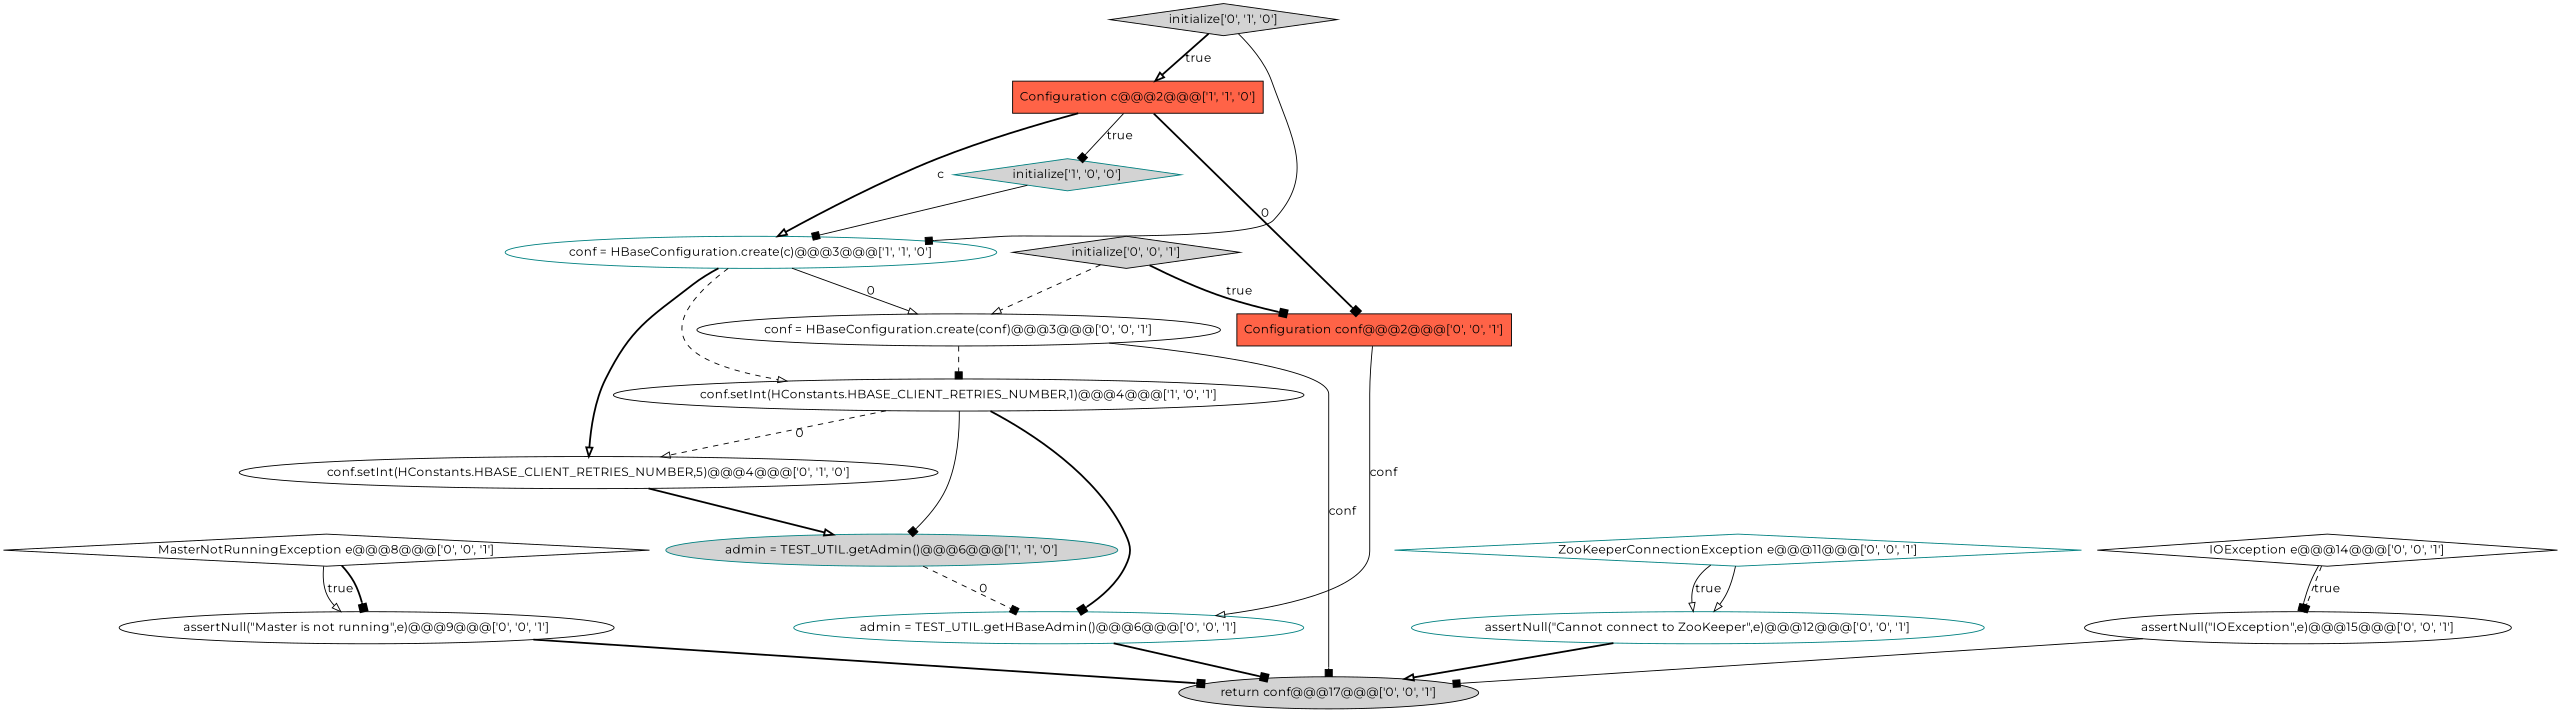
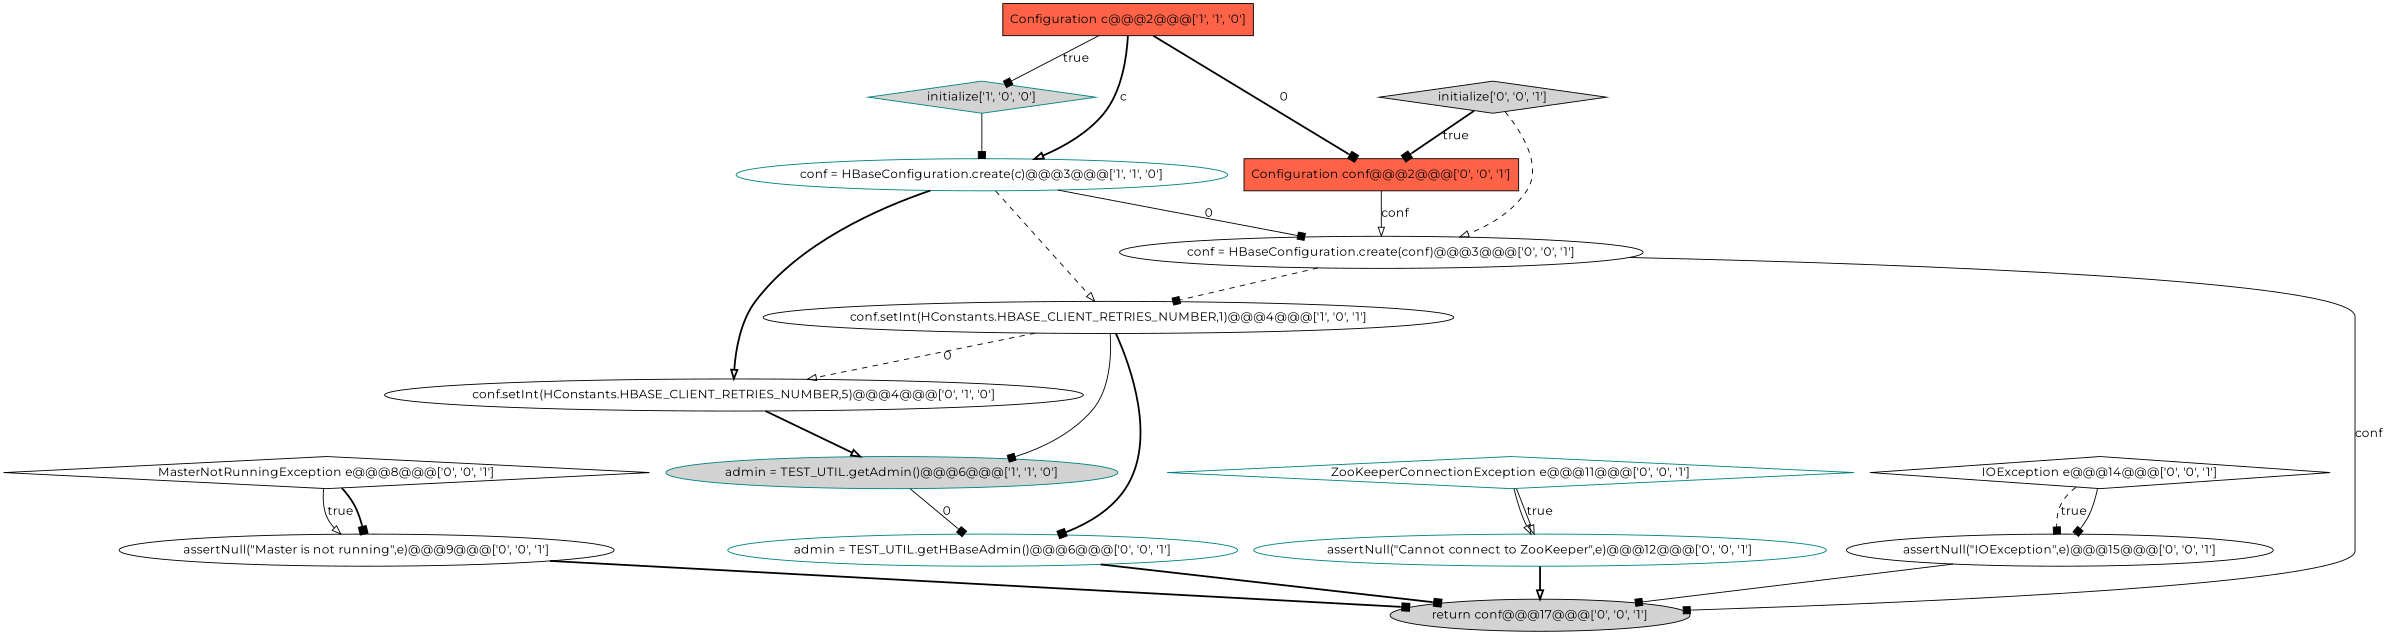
  digraph {
    fontname=Montserrat
    node [color=black fillcolor=white fontname=Montserrat shape=ellipse style=filled]
    edge [arrowhead=box fontname=Montserrat style=solid]
    n1 [label="assertNull(\"Master is not running\",e)@@@9@@@['0', '0', '1']"]
    n2 [fillcolor=lightgray label="return conf@@@17@@@['0', '0', '1']"]
    n3 [label="conf.setInt(HConstants.HBASE_CLIENT_RETRIES_NUMBER,5)@@@4@@@['0', '1', '0']"]
    n4 [color=teal fillcolor=lightgray label="admin = TEST_UTIL.getAdmin()@@@6@@@['1', '1', '0']"]
    n5 [color=teal label="admin = TEST_UTIL.getHBaseAdmin()@@@6@@@['0', '0', '1']"]
    n6 [color=teal label="assertNull(\"Cannot connect to ZooKeeper\",e)@@@12@@@['0', '0', '1']"]
    n7 [label="assertNull(\"IOException\",e)@@@15@@@['0', '0', '1']"]
    n8 [color=teal fillcolor=lightgray label="initialize['1', '0', '0']" shape=diamond]
    n9 [color=teal label="conf = HBaseConfiguration.create(c)@@@3@@@['1', '1', '0']"]
    n10 [fillcolor=tomato label="Configuration c@@@2@@@['1', '1', '0']" shape=box]
    n11 [fillcolor=tomato label="Configuration conf@@@2@@@['0', '0', '1']" shape=box]
    n12 [label="conf = HBaseConfiguration.create(conf)@@@3@@@['0', '0', '1']"]
    n13 [label="conf.setInt(HConstants.HBASE_CLIENT_RETRIES_NUMBER,1)@@@4@@@['1', '0', '1']"]
    n14 [label="MasterNotRunningException e@@@8@@@['0', '0', '1']" shape=diamond]
-   n15 [fillcolor=lightgray label="initialize['0', '1', '0']" shape=diamond]
    n16 [color=teal label="ZooKeeperConnectionException e@@@11@@@['0', '0', '1']" shape=diamond]
    n17 [fillcolor=lightgray label="initialize['0', '0', '1']" shape=diamond]
    n18 [label="IOException e@@@14@@@['0', '0', '1']" shape=diamond]
    n1 -> n2 [style=bold]
    n3 -> n4 [arrowhead=onormal style=bold]
-   n4 -> n5 [label=0 style=dashed]
+   n4 -> n5 [label=0]
    n5 -> n2 [style=bold]
    n6 -> n2 [arrowhead=onormal style=bold]
    n7 -> n2
    n8 -> n9
    n9 -> n3 [arrowhead=onormal style=bold]
-   n9 -> n12 [arrowhead=onormal label=0]
+   n9 -> n12 [label=0]
    n9 -> n13 [arrowhead=onormal style=dashed]
    n10 -> n8 [label=true]
    n10 -> n9 [arrowhead=onormal label=c style=bold]
    n10 -> n11 [label=0 style=bold]
-   n11 -> n5 [arrowhead=onormal label=conf]
+   n11 -> n12 [arrowhead=onormal label=conf]
    n12 -> n2 [label=conf]
    n12 -> n13 [style=dashed]
    n13 -> n3 [arrowhead=onormal label=0 style=dashed]
    n13 -> n4
    n13 -> n5 [style=bold]
    n14 -> n1 [arrowhead=onormal label=true]
    n14 -> n1 [style=bold]
-   n15 -> n9
-   n15 -> n10 [arrowhead=onormal label=true style=bold]
    n16 -> n6 [arrowhead=onormal]
    n16 -> n6 [arrowhead=onormal label=true]
    n17 -> n11 [label=true style=bold]
    n17 -> n12 [arrowhead=onormal style=dashed]
    n18 -> n7 [label=true style=dashed]
    n18 -> n7
  }
